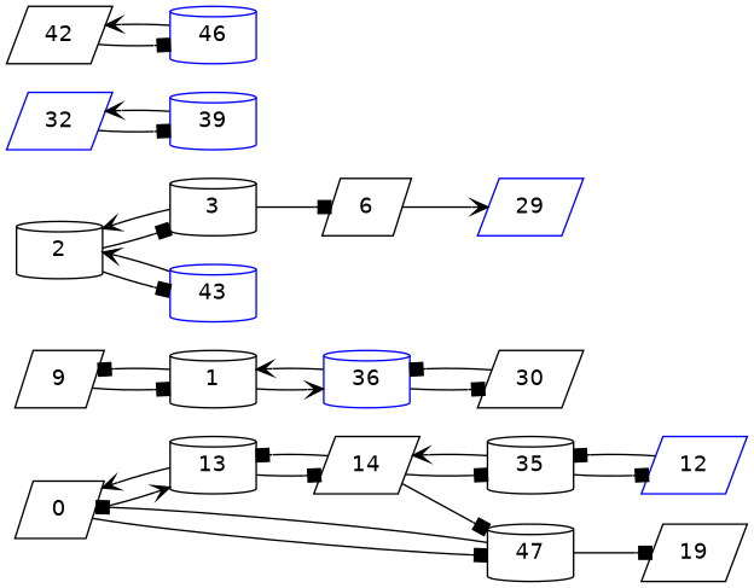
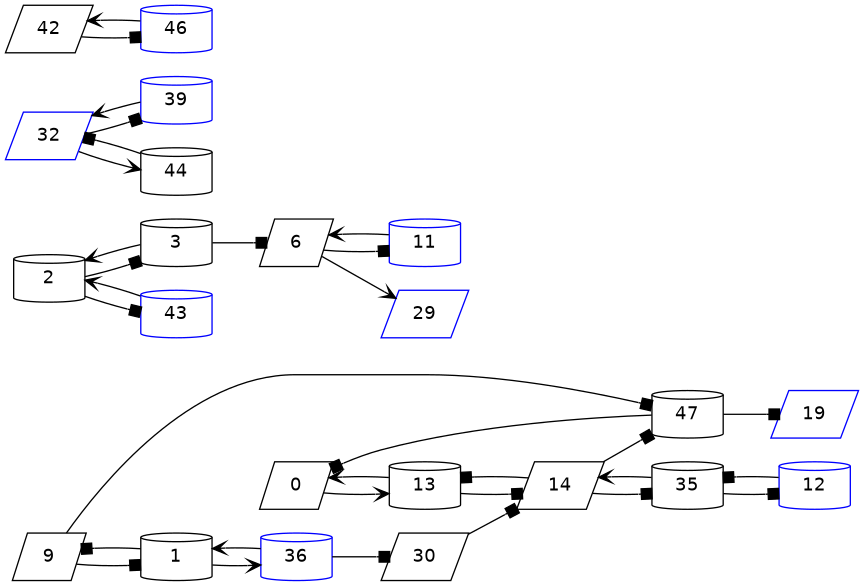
  digraph {
    fontname="DejaVu Sans"
    rankdir=LR
    node [color=black fontname="DejaVu Sans" shape=cylinder]
    edge [arrowhead=box fontname="DejaVu Sans"]
    0 [shape=parallelogram]
    n2 [label=13]
    47
    14 [shape=parallelogram]
-   19 [shape=parallelogram]
+   19 [color=blue shape=parallelogram]
    35
    9 [shape=parallelogram]
    1
    36 [color=blue]
    30 [shape=parallelogram]
    2
    3
    43 [color=blue]
    6 [shape=parallelogram]
+   11 [color=blue]
    29 [color=blue shape=parallelogram]
-   12 [color=blue shape=parallelogram]
+   12 [color=blue]
    n18 [color=blue label=32 shape=parallelogram]
    39 [color=blue]
+   44
    42 [shape=parallelogram]
    46 [color=blue]
    0 -> n2 [arrowhead=vee]
-   0 -> 47
+   9 -> 47
    n2 -> 0 [arrowhead=vee]
    n2 -> 14
    47 -> 0
    47 -> 19
    14 -> n2
    14 -> 47
    14 -> 35
    35 -> 14 [arrowhead=vee]
    35 -> 12
    9 -> 1
    1 -> 9
    1 -> 36 [arrowhead=vee]
    36 -> 1 [arrowhead=vee]
    36 -> 30
-   30 -> 36
+   30 -> 14
    2 -> 3
    2 -> 43
    3 -> 2 [arrowhead=vee]
    3 -> 6
    43 -> 2 [arrowhead=vee]
+   6 -> 11
    6 -> 29 [arrowhead=vee]
+   11 -> 6 [arrowhead=vee]
    12 -> 35
    n18 -> 39
+   n18 -> 44 [arrowhead=vee]
    39 -> n18 [arrowhead=vee]
+   44 -> n18
    42 -> 46
    46 -> 42 [arrowhead=vee]
  }
